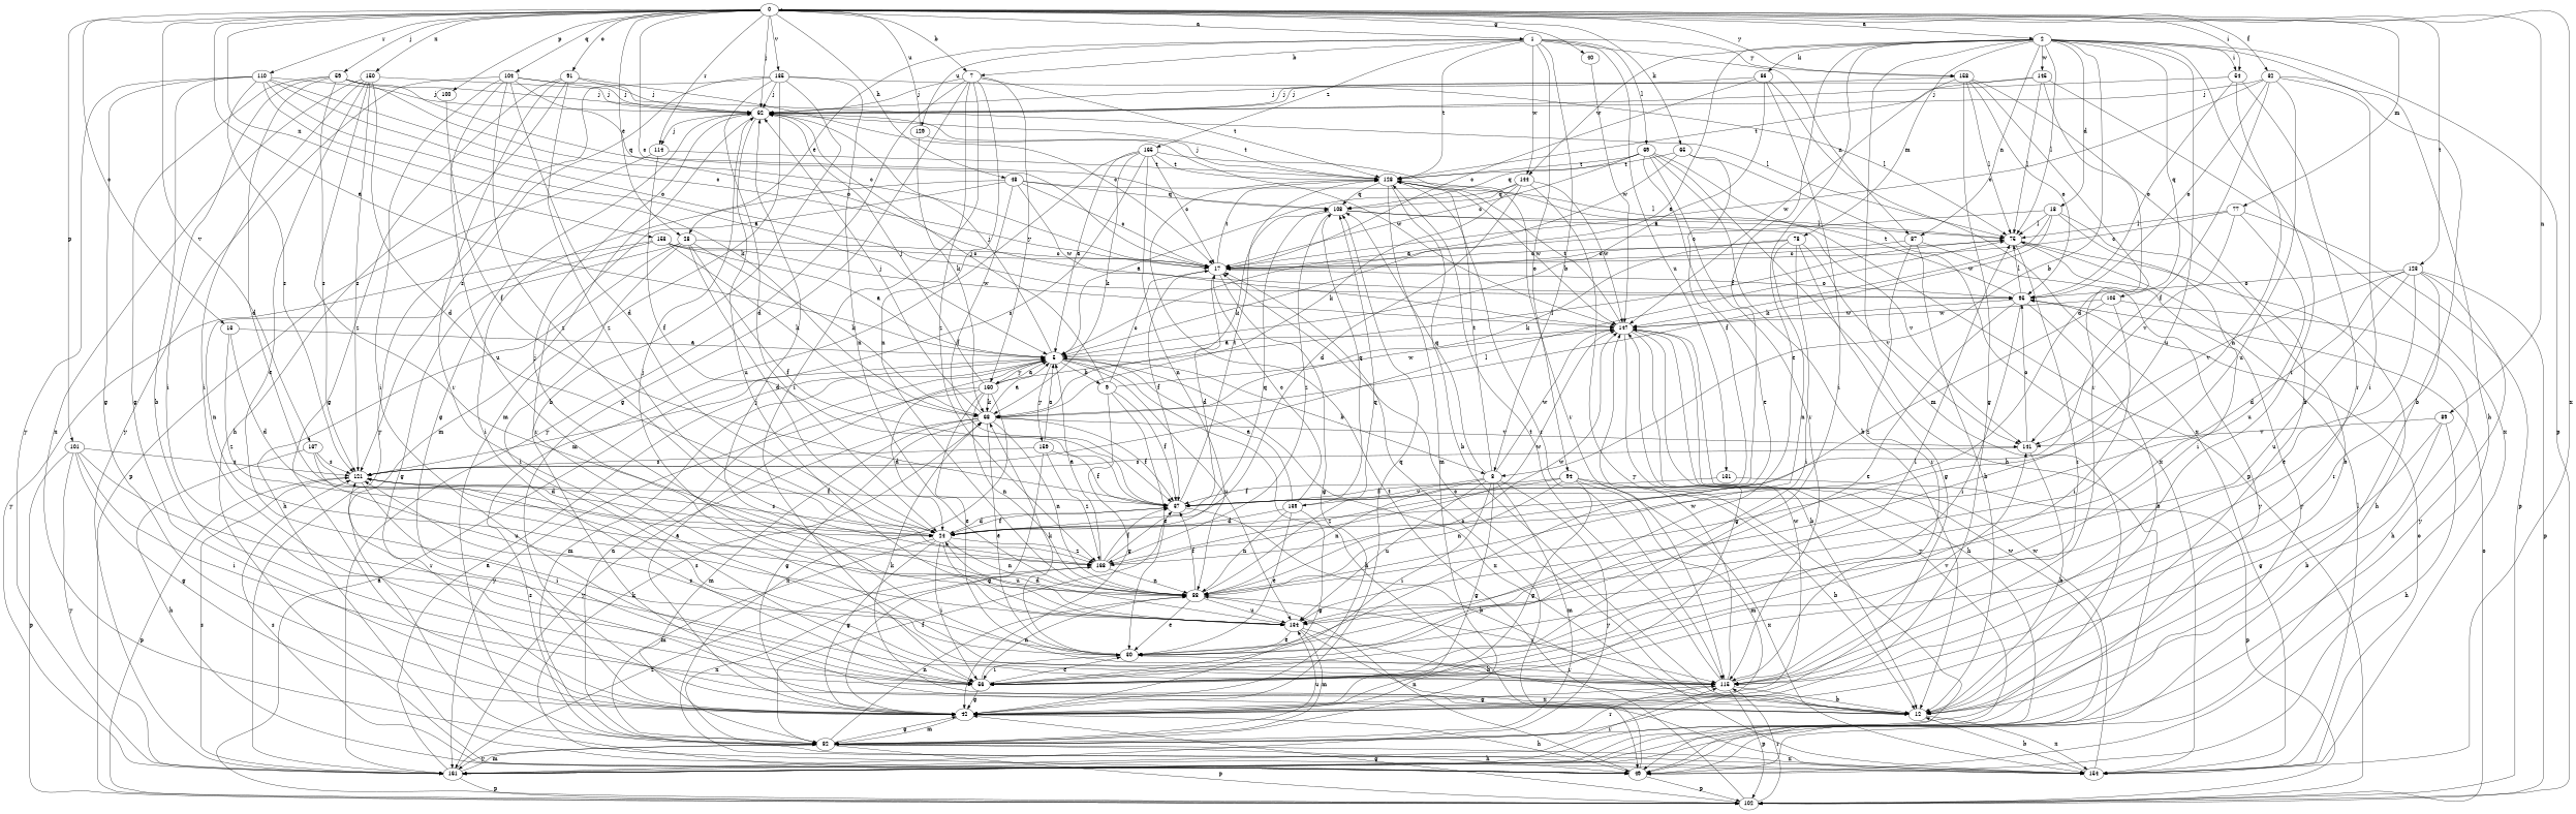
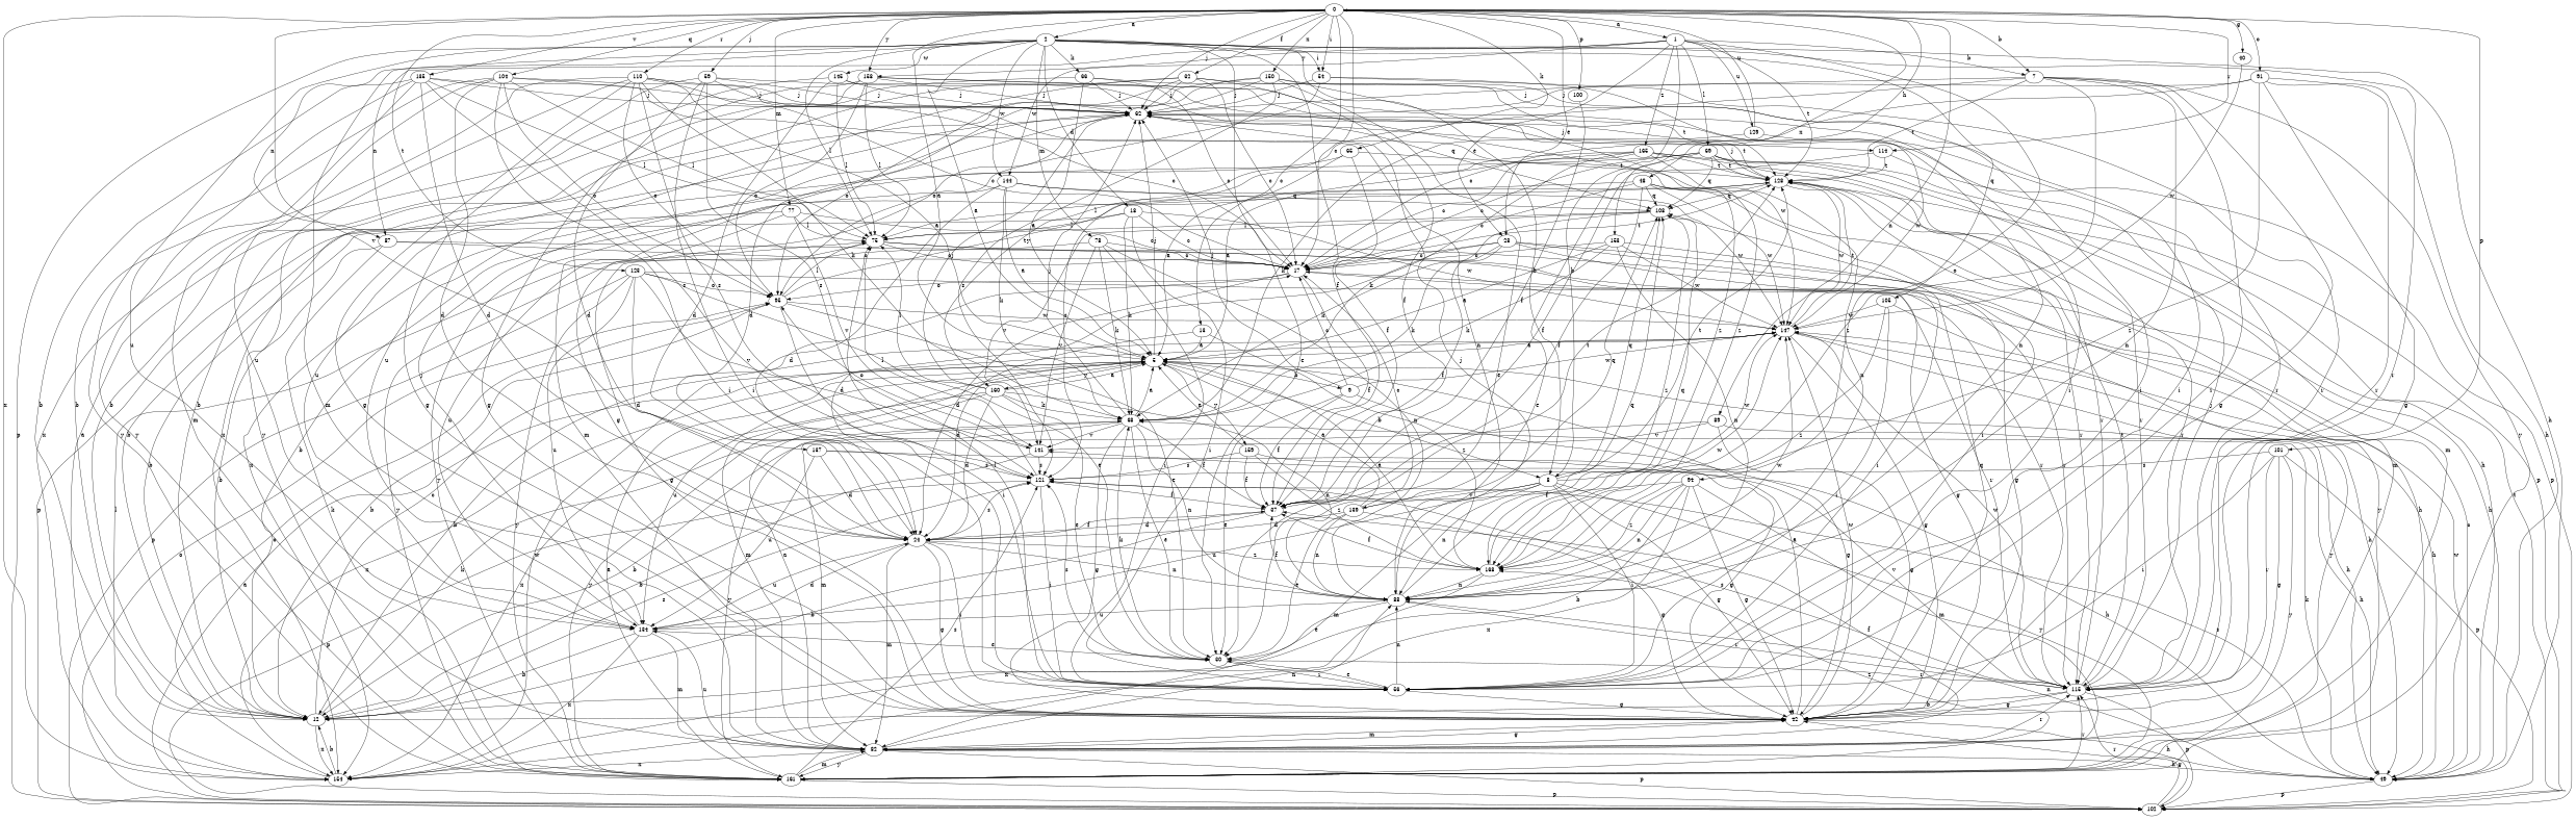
  strict digraph {
    0
    1
    2
    5
    7
    13
    17
    28
    32
    40
    48
    54
    59
    62
    65
    77
    n17 [label=89]
    91
    100
    101
    104
    110
    114
    123
    135
    137
    150
    153
    154
    158
    129
    8
    69
    87
    94
    128
-   131
    144
    165
    18
    30
    37
    49
    66
    75
    78
    82
    102
    105
    115
    134
    145
    9
    159
    160
    42
    56
    88
    161
    168
    24
    95
    68
    12
    147
    108
    121
    141
    139
    0 -> 1 [label=a]
    0 -> 2 [label=a]
    0 -> 5 [label=a]
    0 -> 7 [label=b]
    0 -> 13 [label=c]
    0 -> 17 [label=c]
    0 -> 28 [label=e]
    0 -> 32 [label=f]
    0 -> 40 [label=g]
    0 -> 48 [label=h]
    0 -> 54 [label=i]
    0 -> 59 [label=j]
    0 -> 62 [label=j]
    0 -> 65 [label=k]
    0 -> 77 [label=m]
    0 -> n17 [label=n]
    0 -> 91 [label=o]
    0 -> 100 [label=p]
    0 -> 101 [label=p]
    0 -> 104 [label=q]
    0 -> 110 [label=r]
    0 -> 114 [label=r]
    0 -> 123 [label=t]
    0 -> 135 [label=v]
    0 -> 137 [label=v]
    0 -> 150 [label=x]
    0 -> 153 [label=x]
    0 -> 154 [label=x]
    0 -> 158 [label=y]
    1 -> 7 [label=b]
    1 -> 28 [label=e]
    1 -> 158 [label=y]
    1 -> 129 [label=u]
    1 -> 8 [label=b]
    1 -> 69 [label=l]
    1 -> 87 [label=n]
    1 -> 94 [label=o]
    1 -> 128 [label=t]
-   1 -> 131 [label=u]
    1 -> 144 [label=w]
    1 -> 165 [label=z]
    2 -> 5 [label=a]
    2 -> 54 [label=i]
    2 -> 8 [label=b]
    2 -> 87 [label=n]
    2 -> 144 [label=w]
    2 -> 18 [label=d]
    2 -> 30 [label=e]
    2 -> 37 [label=f]
    2 -> 49 [label=h]
    2 -> 66 [label=k]
    2 -> 75 [label=l]
    2 -> 78 [label=m]
    2 -> 82 [label=m]
    2 -> 102 [label=p]
    2 -> 105 [label=q]
    2 -> 115 [label=r]
    2 -> 134 [label=u]
    2 -> 145 [label=w]
    5 -> 62 [label=j]
    5 -> 154 [label=x]
    5 -> 8 [label=b]
    5 -> 49 [label=h]
    5 -> 82 [label=m]
    5 -> 134 [label=u]
    5 -> 9 [label=b]
    5 -> 159 [label=y]
    5 -> 160 [label=y]
    7 -> 62 [label=j]
    7 -> 128 [label=t]
    7 -> 160 [label=y]
    7 -> 42 [label=g]
    7 -> 56 [label=i]
    7 -> 88 [label=n]
    7 -> 161 [label=y]
    7 -> 168 [label=z]
    13 -> 5 [label=a]
    13 -> 168 [label=z]
    13 -> 24 [label=d]
    17 -> 128 [label=t]
    17 -> 37 [label=f]
    17 -> 42 [label=g]
    17 -> 24 [label=d]
    17 -> 95 [label=o]
    28 -> 17 [label=c]
    28 -> 37 [label=f]
    28 -> 49 [label=h]
    28 -> 42 [label=g]
    28 -> 56 [label=i]
    28 -> 24 [label=d]
    28 -> 68 [label=k]
    32 -> 17 [label=c]
    32 -> 62 [label=j]
    32 -> 37 [label=f]
    32 -> 134 [label=u]
    32 -> 56 [label=i]
    32 -> 95 [label=o]
    32 -> 12 [label=b]
    40 -> 147 [label=w]
    48 -> 17 [label=c]
    48 -> 37 [label=f]
    48 -> 75 [label=l]
    48 -> 115 [label=r]
    48 -> 56 [label=i]
    48 -> 147 [label=w]
    48 -> 108 [label=q]
    54 -> 62 [label=j]
    54 -> 115 [label=r]
    54 -> 88 [label=n]
    54 -> 95 [label=o]
    59 -> 17 [label=c]
    59 -> 62 [label=j]
    59 -> 42 [label=g]
    59 -> 56 [label=i]
    59 -> 24 [label=d]
    59 -> 108 [label=q]
    59 -> 121 [label=s]
    62 -> 114 [label=j]
    62 -> 128 [label=t]
    62 -> 82 [label=m]
    62 -> 134 [label=u]
    62 -> 42 [label=g]
    65 -> 5 [label=a]
    65 -> 154 [label=x]
    65 -> 128 [label=t]
    65 -> 37 [label=f]
    77 -> 17 [label=c]
    77 -> 75 [label=l]
    77 -> 102 [label=p]
    77 -> 134 [label=u]
    77 -> 141 [label=v]
    n17 -> 49 [label=h]
    n17 -> 42 [label=g]
    n17 -> 12 [label=b]
    n17 -> 141 [label=v]
    91 -> 17 [label=c]
    91 -> 62 [label=j]
    91 -> 49 [label=h]
    91 -> 115 [label=r]
    91 -> 42 [label=g]
    91 -> 168 [label=z]
    100 -> 37 [label=f]
    101 -> 102 [label=p]
    101 -> 115 [label=r]
    101 -> 42 [label=g]
    101 -> 56 [label=i]
    101 -> 161 [label=y]
    101 -> 121 [label=s]
    104 -> 62 [label=j]
    104 -> 75 [label=l]
    104 -> 134 [label=u]
    104 -> 56 [label=i]
    104 -> 161 [label=y]
    104 -> 168 [label=z]
    104 -> 24 [label=d]
    104 -> 95 [label=o]
    110 -> 5 [label=a]
    110 -> 17 [label=c]
    110 -> 62 [label=j]
    110 -> 42 [label=g]
    110 -> 161 [label=y]
    110 -> 95 [label=o]
    110 -> 68 [label=k]
    110 -> 12 [label=b]
    110 -> 121 [label=s]
    114 -> 128 [label=t]
    114 -> 37 [label=f]
    114 -> 102 [label=p]
    123 -> 30 [label=e]
    123 -> 102 [label=p]
    123 -> 115 [label=r]
    123 -> 134 [label=u]
    123 -> 161 [label=y]
    123 -> 24 [label=d]
    123 -> 95 [label=o]
    123 -> 141 [label=v]
    135 -> 62 [label=j]
    135 -> 75 [label=l]
    135 -> 82 [label=m]
    135 -> 88 [label=n]
    135 -> 161 [label=y]
    135 -> 24 [label=d]
    135 -> 12 [label=b]
    135 -> 121 [label=s]
    137 -> 49 [label=h]
    137 -> 134 [label=u]
    137 -> 24 [label=d]
    137 -> 121 [label=s]
    150 -> 62 [label=j]
    150 -> 154 [label=x]
    150 -> 30 [label=e]
    150 -> 56 [label=i]
    150 -> 168 [label=z]
    150 -> 24 [label=d]
    150 -> 121 [label=s]
    153 -> 5 [label=a]
    153 -> 17 [label=c]
    153 -> 88 [label=n]
    153 -> 161 [label=y]
    153 -> 68 [label=k]
    153 -> 147 [label=w]
    154 -> 75 [label=l]
    154 -> 95 [label=o]
    154 -> 12 [label=b]
    154 -> 147 [label=w]
    158 -> 62 [label=j]
    158 -> 75 [label=l]
    158 -> 115 [label=r]
    158 -> 42 [label=g]
    158 -> 95 [label=o]
    158 -> 12 [label=b]
    158 -> 147 [label=w]
    129 -> 0 [label=u]
    129 -> 68 [label=k]
    129 -> 147 [label=w]
    8 -> 128 [label=t]
    8 -> 82 [label=m]
    8 -> 134 [label=u]
    8 -> 42 [label=g]
    8 -> 56 [label=i]
    8 -> 88 [label=n]
    8 -> 161 [label=y]
    8 -> 147 [label=w]
    8 -> 108 [label=q]
    8 -> 139 [label=v]
    69 -> 17 [label=c]
    69 -> 128 [label=t]
    69 -> 30 [label=e]
    69 -> 49 [label=h]
    69 -> 102 [label=p]
    69 -> 115 [label=r]
    69 -> 12 [label=b]
    69 -> 108 [label=q]
    87 -> 17 [label=c]
    87 -> 115 [label=r]
-   87 -> 161 [label=y]
+   87 -> 161 [label=k]
    87 -> 12 [label=b]
    94 -> 154 [label=x]
    94 -> 37 [label=f]
    94 -> 82 [label=m]
    94 -> 42 [label=g]
    94 -> 88 [label=n]
    94 -> 168 [label=z]
    94 -> 12 [label=b]
    128 -> 62 [label=j]
    128 -> 82 [label=m]
    128 -> 115 [label=r]
    128 -> 12 [label=b]
    128 -> 147 [label=w]
    128 -> 108 [label=q]
-   131 -> 37 [label=f]
-   131 -> 102 [label=p]
    144 -> 5 [label=a]
    144 -> 161 [label=y]
    144 -> 24 [label=d]
    144 -> 68 [label=k]
    144 -> 147 [label=w]
    144 -> 108 [label=q]
    165 -> 5 [label=a]
    165 -> 17 [label=c]
    165 -> 128 [label=t]
    165 -> 82 [label=m]
    165 -> 115 [label=r]
    165 -> 88 [label=n]
    165 -> 68 [label=k]
    165 -> 121 [label=s]
    18 -> 17 [label=c]
    18 -> 75 [label=l]
    18 -> 56 [label=i]
    18 -> 68 [label=k]
    18 -> 12 [label=b]
    18 -> 147 [label=w]
    30 -> 115 [label=r]
    30 -> 56 [label=i]
    30 -> 68 [label=k]
    30 -> 121 [label=s]
    37 -> 128 [label=t]
    37 -> 24 [label=d]
    37 -> 12 [label=b]
    49 -> 17 [label=c]
    49 -> 102 [label=p]
    49 -> 88 [label=n]
    49 -> 68 [label=k]
    49 -> 147 [label=w]
    49 -> 121 [label=s]
    66 -> 5 [label=a]
    66 -> 17 [label=c]
    66 -> 62 [label=j]
-   66 -> 154 [label=x]
+   66 -> 154 [label=a]
    66 -> 56 [label=i]
    75 -> 17 [label=c]
    75 -> 49 [label=h]
    75 -> 115 [label=r]
    75 -> 161 [label=y]
    78 -> 17 [label=c]
    78 -> 42 [label=g]
    78 -> 56 [label=i]
    78 -> 88 [label=n]
    78 -> 68 [label=k]
    78 -> 141 [label=v]
    82 -> 5 [label=a]
    82 -> 154 [label=x]
    82 -> 37 [label=f]
    82 -> 49 [label=h]
    82 -> 102 [label=p]
    82 -> 115 [label=r]
    82 -> 134 [label=u]
    82 -> 42 [label=g]
    82 -> 88 [label=n]
    82 -> 161 [label=y]
    102 -> 5 [label=a]
    102 -> 128 [label=t]
    102 -> 115 [label=r]
    102 -> 42 [label=g]
    102 -> 95 [label=o]
    105 -> 49 [label=h]
    105 -> 56 [label=i]
    105 -> 168 [label=z]
    105 -> 147 [label=w]
    115 -> 62 [label=j]
    115 -> 128 [label=t]
    115 -> 102 [label=p]
    115 -> 42 [label=g]
    115 -> 12 [label=b]
    115 -> 147 [label=w]
    115 -> 121 [label=s]
    115 -> 141 [label=v]
    134 -> 62 [label=j]
    134 -> 154 [label=x]
    134 -> 30 [label=e]
    134 -> 82 [label=m]
    134 -> 24 [label=d]
    134 -> 12 [label=b]
    145 -> 62 [label=j]
    145 -> 154 [label=x]
    145 -> 128 [label=t]
    145 -> 75 [label=l]
    145 -> 24 [label=d]
    9 -> 17 [label=c]
    9 -> 62 [label=j]
    9 -> 30 [label=e]
    9 -> 37 [label=f]
    9 -> 42 [label=g]
    9 -> 147 [label=w]
    159 -> 5 [label=a]
    159 -> 37 [label=f]
    159 -> 42 [label=g]
    159 -> 168 [label=z]
    159 -> 121 [label=s]
    160 -> 5 [label=a]
    160 -> 62 [label=j]
    160 -> 154 [label=x]
    160 -> 30 [label=e]
    160 -> 75 [label=l]
    160 -> 88 [label=n]
    160 -> 161 [label=y]
    160 -> 24 [label=d]
    160 -> 68 [label=k]
    42 -> 5 [label=a]
    42 -> 49 [label=h]
    42 -> 82 [label=m]
    42 -> 147 [label=w]
    42 -> 108 [label=q]
    56 -> 30 [label=e]
    56 -> 75 [label=l]
    56 -> 42 [label=g]
    56 -> 88 [label=n]
    88 -> 62 [label=j]
    88 -> 30 [label=e]
    88 -> 37 [label=f]
    88 -> 115 [label=r]
    88 -> 134 [label=u]
    88 -> 147 [label=w]
    88 -> 108 [label=q]
    161 -> 5 [label=a]
    161 -> 82 [label=m]
    161 -> 102 [label=p]
    161 -> 115 [label=r]
    161 -> 168 [label=z]
    161 -> 121 [label=s]
    168 -> 5 [label=a]
    168 -> 154 [label=x]
    168 -> 37 [label=f]
    168 -> 88 [label=n]
    168 -> 147 [label=w]
    168 -> 108 [label=q]
    24 -> 37 [label=f]
    24 -> 82 [label=m]
    24 -> 134 [label=u]
    24 -> 42 [label=g]
    24 -> 56 [label=i]
    24 -> 88 [label=n]
    24 -> 168 [label=z]
    24 -> 121 [label=s]
    95 -> 128 [label=t]
    95 -> 30 [label=e]
    95 -> 75 [label=l]
    95 -> 56 [label=i]
    95 -> 12 [label=b]
    95 -> 147 [label=w]
    68 -> 5 [label=a]
    68 -> 62 [label=j]
    68 -> 30 [label=e]
    68 -> 37 [label=f]
    68 -> 82 [label=m]
    68 -> 42 [label=g]
    68 -> 88 [label=n]
    68 -> 161 [label=y]
    68 -> 141 [label=v]
    12 -> 17 [label=c]
    12 -> 154 [label=x]
    12 -> 68 [label=k]
    12 -> 121 [label=s]
    147 -> 5 [label=a]
    147 -> 128 [label=t]
    147 -> 49 [label=h]
    147 -> 42 [label=g]
    147 -> 161 [label=y]
    147 -> 12 [label=b]
    108 -> 75 [label=l]
    108 -> 168 [label=z]
    108 -> 68 [label=k]
    108 -> 141 [label=v]
    121 -> 37 [label=f]
    121 -> 75 [label=l]
    121 -> 102 [label=p]
    121 -> 56 [label=i]
    141 -> 95 [label=o]
    141 -> 12 [label=b]
    141 -> 121 [label=s]
    139 -> 5 [label=a]
    139 -> 17 [label=c]
    139 -> 30 [label=e]
    139 -> 42 [label=g]
    139 -> 88 [label=n]
    139 -> 24 [label=d]
    139 -> 108 [label=q]
  }
